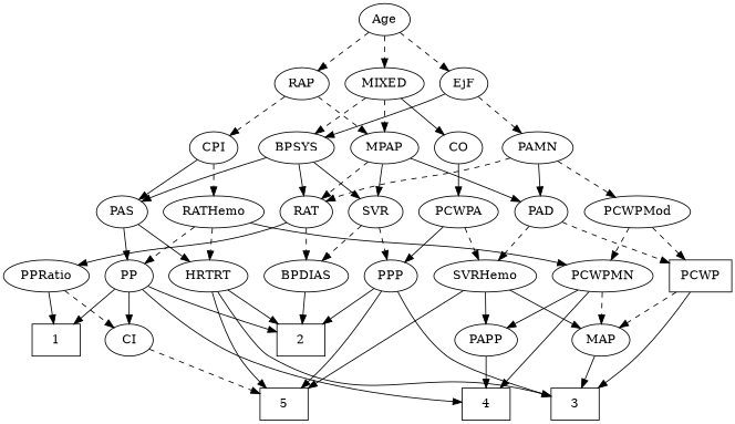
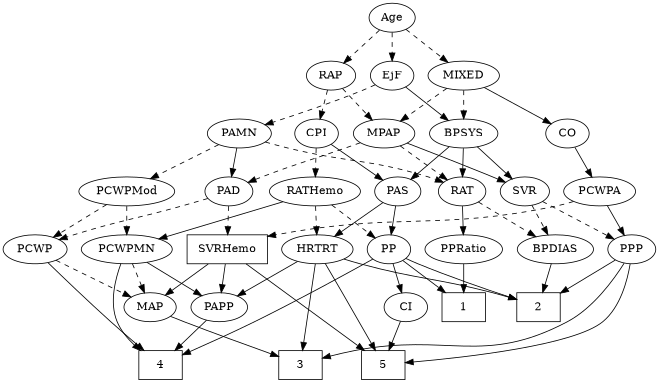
  strict digraph {
    edge [style=solid]
    1 [height=0.5 shape=box width=0.75]
    2 [height=0.5 shape=box width=0.75]
    3 [height=0.5 shape=box width=0.75]
    4 [height=0.5 shape=box width=0.75]
    5 [height=0.5 shape=box width=0.75]
    Age [height=0.5 width=0.75]
    EjF [height=0.5 width=0.75]
    RAP [height=0.5 width=0.77632]
    MIXED [height=0.5 width=1.1193]
    BPSYS [height=0.5 width=1.0471]
    PAMN [height=0.5 width=1.011]
    MPAP [height=0.5 width=0.97491]
    CPI [height=0.5 width=0.75]
    CO [height=0.5 width=0.75]
    RAT [height=0.5 width=0.75827]
    SVR [height=0.5 width=0.77632]
    PAS [height=0.5 width=0.75]
    PAD [height=0.5 width=0.79437]
    PCWPMod [height=0.5 width=1.4443]
    RATHemo [height=0.5 width=1.3721]
    PCWPA [height=0.5 width=1.1555]
    BPDIAS [height=0.5 width=1.1735]
    PPRatio [height=0.5 width=1.1013]
    PPP [height=0.5 width=0.75]
    PP [height=0.5 width=0.75]
    HRTRT [height=0.5 width=1.1013]
-   SVRHemo [height=0.5 width=1.3902]
-   PCWP [height=0.5 width=0.97491 shape=box]
+   SVRHemo [height=0.5 width=1.3902 shape=box]
+   PCWP [height=0.5 width=0.97491]
    PCWPMN [height=0.5 width=1.3902]
    MAP [height=0.5 width=0.84854]
    PAPP [height=0.5 width=0.88464]
    CI [height=0.5 width=0.75]
    Age -> EjF [style=dashed]
    Age -> RAP [style=dashed]
    Age -> MIXED [style=dashed]
    EjF -> BPSYS
    EjF -> PAMN [style=dashed]
    RAP -> MPAP [style=dashed]
    RAP -> CPI [style=dashed]
    MIXED -> BPSYS [style=dashed]
    MIXED -> MPAP [style=dashed]
    MIXED -> CO
    BPSYS -> RAT
    BPSYS -> SVR
    BPSYS -> PAS
    PAMN -> RAT [style=dashed]
    PAMN -> PAD
    PAMN -> PCWPMod [style=dashed]
    MPAP -> RAT [style=dashed]
    MPAP -> SVR
-   MPAP -> PAD
+   MPAP -> PAD [style=dashed]
    CPI -> PAS
    CPI -> RATHemo [style=dashed]
    CO -> PCWPA
    RAT -> BPDIAS [style=dashed]
    RAT -> PPRatio
    SVR -> BPDIAS [style=dashed]
    SVR -> PPP [style=dashed]
    PAS -> PP
    PAS -> HRTRT
    PAD -> SVRHemo [style=dashed]
    PAD -> PCWP [style=dashed]
    PCWPMod -> PCWP [style=dashed]
    PCWPMod -> PCWPMN [style=dashed]
    RATHemo -> PP [style=dashed]
    RATHemo -> HRTRT [style=dashed]
    RATHemo -> PCWPMN
    PCWPA -> PPP
    PCWPA -> SVRHemo [style=dashed]
    BPDIAS -> 2
    PPRatio -> 1
-   PPRatio -> CI [style=dashed]
    PPP -> 2
    PPP -> 3
    PPP -> 5
    PP -> 1
    PP -> 2
    PP -> 4
    PP -> CI
    HRTRT -> 2
    HRTRT -> 3
    HRTRT -> 5
+   HRTRT -> PAPP
    SVRHemo -> 5
    SVRHemo -> MAP
    SVRHemo -> PAPP
-   PCWP -> 3
+   PCWP -> 4
    PCWP -> MAP [style=dashed]
    PCWPMN -> 4
    PCWPMN -> MAP [style=dashed]
    PCWPMN -> PAPP
    MAP -> 3
    PAPP -> 4
-   CI -> 5 [style=dashed]
+   CI -> 5
  }
